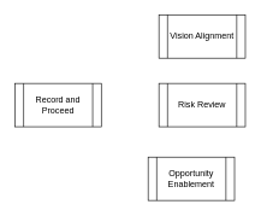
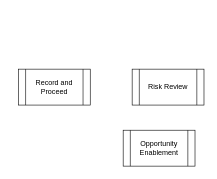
  <mxCell id="0" />
  <mxCell id="1" parent="0" />
- <mxCell id="2" value="Record and Proceed" style="shape=process;whiteSpace=wrap;html=1;backgroundOutline=1;" parent="1" vertex="1"><mxGeometry x="20" y="115" width="120" height="60" as="geometry" /></mxCell>
- <mxCell id="3" value="Vision Alignment" style="shape=process;whiteSpace=wrap;html=1;backgroundOutline=1;" parent="1" vertex="1"><mxGeometry x="220" y="20" width="120" height="60" as="geometry" /></mxCell>
+ <mxCell id="2" value="Record and Proceed" style="shape=process;whiteSpace=wrap;html=1;backgroundOutline=1;" parent="1" vertex="1"><mxGeometry x="30" y="115" width="120" height="60" as="geometry" /></mxCell>
  <mxCell id="4" value="Risk Review" style="shape=process;whiteSpace=wrap;html=1;backgroundOutline=1;" parent="1" vertex="1"><mxGeometry x="220" y="115" width="120" height="60" as="geometry" /></mxCell>
  <mxCell id="5" value="Opportunity Enablement" style="shape=process;whiteSpace=wrap;html=1;backgroundOutline=1;" parent="1" vertex="1"><mxGeometry x="205" y="217" width="120" height="60" as="geometry" /></mxCell>
